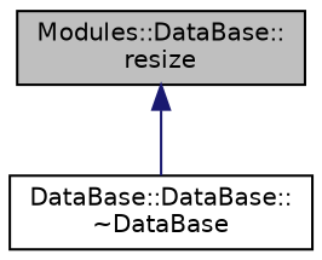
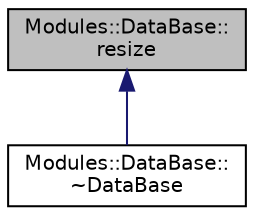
  digraph {
    rankdir=TB
    node [color=black fontname=Helvetica fontsize=10 shape=record style=filled]
    n1 [fillcolor=grey75 fontcolor=black height=0.2 label="Modules::DataBase::\lresize" width=0.4]
-   n2 [fillcolor=white height=0.2 label="DataBase::DataBase::\l~DataBase" width=0.4]
+   n2 [fillcolor=white height=0.2 label="Modules::DataBase::\l~DataBase" width=0.4]
    n1 -> n2 [color=midnightblue dir=back fontname=Helvetica fontsize=10 labelfontname=Helvetica labelfontsize=10 style=solid]
  }
